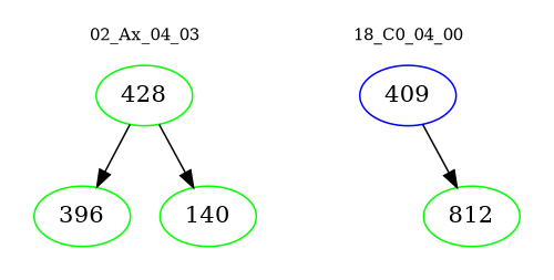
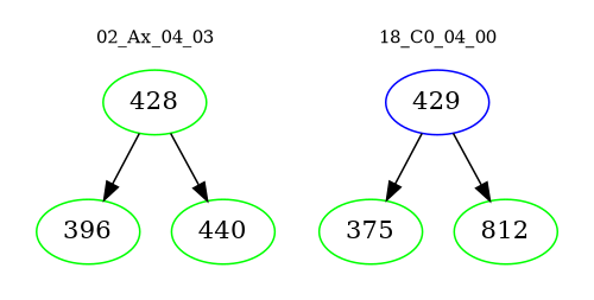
  digraph {
    node [color=green]
    edge [color=black]
    n1 [label=428]
    n2 [label=396]
-   n3 [label=140]
-   n4 [color=blue label=409]
+   n3 [label=440]
+   n4 [color=blue label=429]
+   n5 [label=375]
    n6 [label=812]
    subgraph cluster_1 {
      color=white
      fontsize=10
      label="02_Ax_04_03"
      n1
      n2
      n3
    }
    subgraph cluster_2 {
      color=white
      fontsize=10
      label="18_C0_04_00"
      n4
+     n5
      n6
    }
    n1 -> n2
    n1 -> n3
+   n4 -> n5
    n4 -> n6
  }
